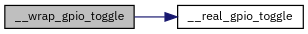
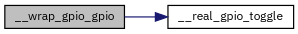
  digraph {
    rankdir=LR
    fontname="IBM Plex Sans"
    node [color=black fontname="IBM Plex Sans" fontsize=10 shape=record style=filled]
-   n1 [fillcolor=grey75 fontcolor=black height=0.2 label=__wrap_gpio_toggle width=0.4]
+   n1 [fillcolor=grey75 fontcolor=black height=0.2 label=__wrap_gpio_gpio width=0.4]
    n2 [fillcolor=white height=0.2 label=__real_gpio_toggle width=0.4]
    n1 -> n2 [color=midnightblue fontname="IBM Plex Sans" fontsize=10 labelfontname=FreeSans labelfontsize=10 style=solid]
  }
